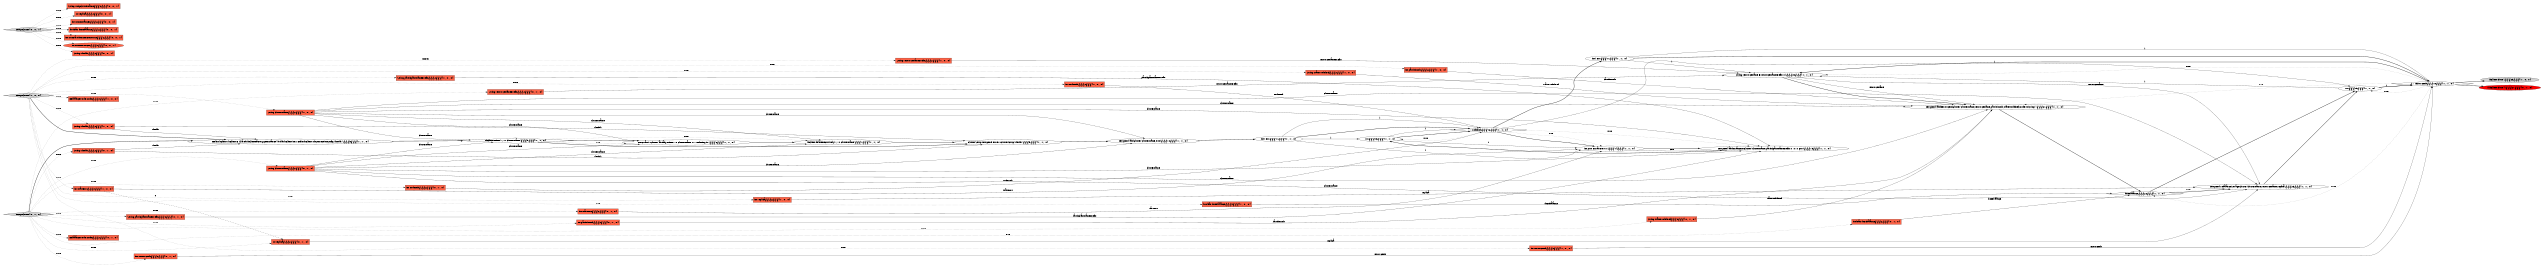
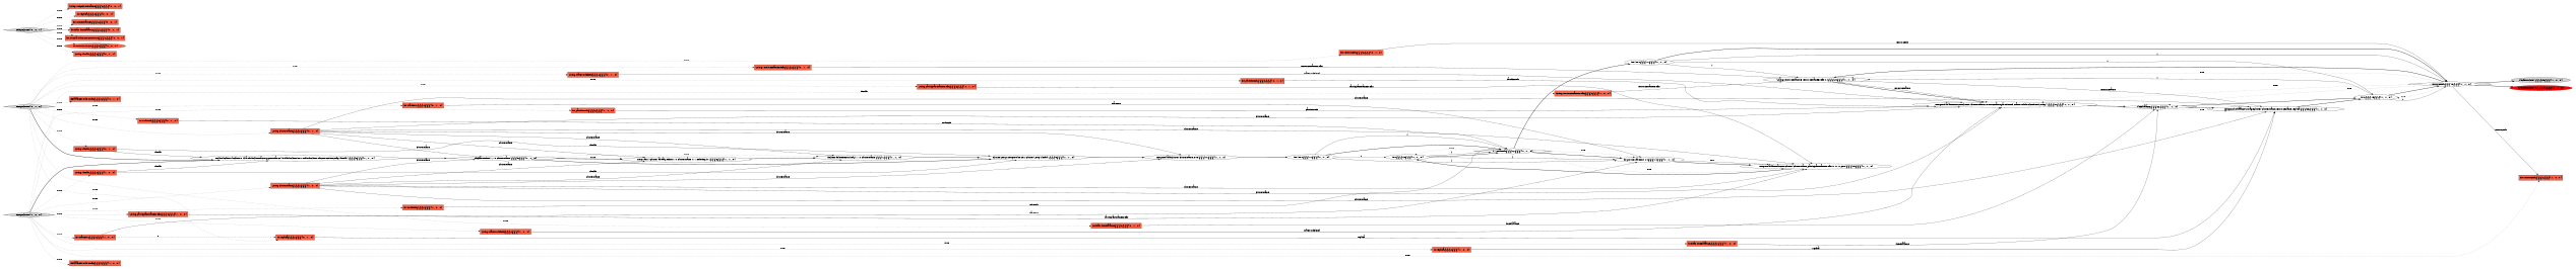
  digraph {
    rankdir=LR
    node [fillcolor=tomato shape=box style=filled]
    edge [style=solid]
    n1 [fillcolor=white label="int i = 0@@@17@@@['1', '1', '0']" shape=ellipse]
    n2 [fillcolor=white label="String resourceName = resourceNamePrefix + i@@@20@@@['1', '1', '0']" shape=ellipse]
    n3 [fillcolor=white label="i < resourceNb@@@18@@@['1', '1', '0']" shape=diamond]
    n4 [fillcolor=white label="i++@@@19@@@['1', '1', '0']" shape=ellipse]
    n5 [fillcolor=white label="setupTool.addResourceToCluster(clusterName,resourceName,partitionNb,stateModelDef,mode.toString())@@@21@@@['1', '1', '0']" shape=ellipse]
    n6 [fillcolor=white label="setupTool.rebalanceStorageCluster(clusterName,resourceName,replica)@@@23@@@['1', '1', '0']" shape=ellipse]
    n7 [fillcolor=lightgray label="zkClient.close()@@@25@@@['1', '0', '0']" shape=ellipse]
    n8 [fillcolor=red label="{zkClient.close()}@@@27@@@['0', '1', '0']" shape=ellipse]
    n9 [fillcolor=white label="doRebalance@@@22@@@['1', '1', '0']" shape=diamond]
    n10 [fillcolor=white label="zkClient.deleteRecursively(\"/\" + clusterName)@@@7@@@['1', '1', '0']" shape=ellipse]
    n11 [fillcolor=white label="ClusterSetup setupTool = new ClusterSetup(zkAddr)@@@9@@@['1', '1', '0']" shape=ellipse]
    n12 [fillcolor=white label="setupTool.addCluster(clusterName,true)@@@10@@@['1', '1', '0']" shape=ellipse]
    n13 [label="String zkAddr@@@2@@@['0', '1', '0']"]
    n14 [fillcolor=white label="HelixZkClient zkClient = SharedZkClientFactory.getInstance().buildZkClient(new HelixZkClient.ZkConnectionConfig(zkAddr))@@@3@@@['1', '1', '0']" shape=ellipse]
    n15 [fillcolor=white label="zkClient.exists(\"/\" + clusterName)@@@5@@@['1', '1', '0']" shape=diamond]
    n16 [label="String participantNamePrefix@@@2@@@['1', '0', '0']"]
    n17 [fillcolor=white label="setupTool.addInstanceToCluster(clusterName,participantNamePrefix + \"_\" + port)@@@15@@@['1', '1', '0']" shape=ellipse]
    n18 [fillcolor=white label="i++@@@13@@@['1', '1', '0']" shape=ellipse]
    n19 [label="RebalanceMode mode@@@2@@@['1', '0', '0']"]
    n20 [label="String clusterName@@@2@@@['0', '1', '0']"]
    n21 [fillcolor=white label="LOG.warn(\"Cluster already exists:\" + clusterName + \". Deleting it\")@@@6@@@['1', '1', '0']" shape=ellipse]
    n22 [fillcolor=white label="int i = 0@@@11@@@['1', '1', '0']" shape=ellipse]
    n23 [fillcolor=lightgray label="setupCluster['0', '0', '1']" shape=diamond]
    n24 [label="String uniqClusterName@@@2@@@['0', '0', '1']"]
    n25 [label="int replica@@@2@@@['0', '0', '1']"]
    n26 [label="int numInstances@@@2@@@['0', '0', '1']"]
    n27 [label="boolean doRebalance@@@2@@@['0', '0', '1']"]
    n28 [label="int numPartitionsPerResource@@@2@@@['0', '0', '1']"]
    n29 [label="int numResources@@@2@@@['0', '0', '1']" shape=ellipse]
    n30 [label="String zkAddr@@@2@@@['0', '0', '1']"]
    n31 [fillcolor=white label="i < nodesNb@@@12@@@['1', '1', '0']" shape=diamond]
    n32 [fillcolor=white label="int port = startPort + i@@@14@@@['1', '1', '0']" shape=ellipse]
    n33 [label="String clusterName@@@2@@@['1', '0', '0']"]
    n34 [label="String stateModelDef@@@2@@@['0', '1', '0']"]
    n35 [label="String resourceNamePrefix@@@2@@@['1', '0', '0']"]
    n36 [label="String resourceNamePrefix@@@2@@@['0', '1', '0']"]
    n37 [label="String participantNamePrefix@@@2@@@['0', '1', '0']"]
    n38 [label="boolean doRebalance@@@2@@@['0', '1', '0']"]
    n39 [label="int nodesNb@@@2@@@['1', '0', '0']"]
    n40 [label="int startPort@@@2@@@['0', '1', '0']"]
    n41 [label="int replica@@@2@@@['0', '1', '0']"]
    n42 [label="boolean doRebalance@@@2@@@['1', '0', '0']"]
    n43 [label="String stateModelDef@@@2@@@['1', '0', '0']"]
    n44 [label="int partitionNb@@@2@@@['0', '1', '0']"]
    n45 [label="int resourceNb@@@2@@@['0', '1', '0']"]
    n46 [label="int partitionNb@@@2@@@['1', '0', '0']"]
    n47 [label="int startPort@@@2@@@['1', '0', '0']"]
    n48 [fillcolor=lightgray label="setupCluster['0', '1', '0']" shape=diamond]
    n49 [label="int nodesNb@@@2@@@['0', '1', '0']"]
    n50 [label="RebalanceMode mode@@@2@@@['0', '1', '0']"]
    n51 [fillcolor=lightgray label="setupCluster['1', '0', '0']" shape=diamond]
    n52 [label="int resourceNb@@@2@@@['1', '0', '0']"]
    n53 [label="String zkAddr@@@2@@@['1', '0', '0']"]
    n54 [label="int replica@@@2@@@['1', '0', '0']"]
    n1 -> n2 [label=i]
    n1 -> n3 [style=bold]
    n1 -> n3 [label=i]
-   n31 -> n4 [label=i]
+   n1 -> n4 [label=i]
    n2 -> n5 [label=resourceName]
    n2 -> n5 [style=bold]
    n2 -> n6 [label=resourceName]
    n3 -> n2 [style=bold]
    n3 -> n2 [label=true style=dotted]
    n3 -> n4 [label=true style=dotted]
    n3 -> n5 [label=true style=dotted]
    n3 -> n7 [style=bold]
    n3 -> n8 [style=bold]
    n3 -> n9 [label=true style=dotted]
    n4 -> n2 [label=i]
    n4 -> n3 [style=bold]
    n4 -> n3 [label=i]
    n5 -> n9 [style=bold]
    n6 -> n4 [style=bold]
    n9 -> n4 [style=bold]
    n9 -> n6 [style=bold]
    n9 -> n6 [label=true style=dotted]
    n10 -> n11 [style=bold]
    n11 -> n12 [style=bold]
    n12 -> n22 [style=bold]
    n13 -> n11 [label=zkAddr]
    n13 -> n14 [label=zkAddr]
    n14 -> n15 [style=bold]
    n15 -> n10 [label=true style=dotted]
    n15 -> n11 [style=bold]
    n15 -> n21 [style=bold]
    n15 -> n21 [label=true style=dotted]
    n16 -> n17 [label=participantNamePrefix]
    n17 -> n18 [style=bold]
    n18 -> n31 [label=i]
    n18 -> n31 [style=bold]
    n18 -> n32 [label=i]
    n20 -> n5 [label=clusterName]
    n20 -> n6 [label=clusterName]
    n20 -> n10 [label=clusterName]
    n20 -> n12 [label=clusterName]
    n20 -> n15 [label=clusterName]
    n20 -> n17 [label=clusterName]
    n20 -> n21 [label=clusterName]
    n21 -> n10 [style=bold]
    n22 -> n18 [label=i]
    n22 -> n31 [label=i]
    n22 -> n31 [style=bold]
    n22 -> n32 [label=i]
    n23 -> n24 [label=true style=dotted]
    n23 -> n25 [label=true style=dotted]
    n23 -> n26 [label=true style=dotted]
    n23 -> n27 [label=true]
    n23 -> n28 [label=true style=dotted]
    n23 -> n29 [label=true style=dotted]
    n23 -> n30 [label=true style=dotted]
    n31 -> n1 [style=bold]
    n31 -> n17 [label=true style=dotted]
    n31 -> n18 [label=true style=dotted]
    n31 -> n32 [label=true style=dotted]
    n31 -> n32 [style=bold]
    n32 -> n17 [label=port]
    n32 -> n17 [style=bold]
    n33 -> n5 [label=clusterName]
    n33 -> n6 [label=clusterName]
    n33 -> n10 [label=clusterName]
    n33 -> n12 [label=clusterName]
    n33 -> n15 [label=clusterName]
    n33 -> n17 [label=clusterName]
    n33 -> n21 [label=clusterName]
    n34 -> n5 [label=stateModelDef]
    n35 -> n2 [label=resourceNamePrefix]
    n36 -> n2 [label=resourceNamePrefix]
    n37 -> n17 [label=participantNamePrefix]
    n38 -> n9 [label=doRebalance]
    n39 -> n31 [label=nodesNb]
    n40 -> n32 [label=startPort]
    n41 -> n6 [label=replica]
    n42 -> n9 [label=doRebalance]
    n43 -> n5 [label=stateModelDef]
    n44 -> n5 [label=partitionNb]
    n45 -> n3 [label=resourceNb]
    n46 -> n5 [label=partitionNb]
    n47 -> n32 [label=startPort]
    n47 -> n41 [label=0 style=dashed]
    n48 -> n13 [label=true style=dotted]
    n48 -> n14 [style=bold]
    n48 -> n20 [label=true style=dotted]
    n48 -> n34 [label=true style=dotted]
    n48 -> n36 [label=true style=dotted]
    n48 -> n37 [label=true style=dotted]
    n48 -> n38 [label=true style=dotted]
    n48 -> n40 [label=true style=dotted]
    n48 -> n41 [label=true style=dotted]
    n48 -> n44 [label=true style=dotted]
    n48 -> n45 [label=true style=dotted]
    n48 -> n49 [label=true style=dotted]
    n48 -> n50 [label=true style=dotted]
    n49 -> n31 [label=nodesNb]
    n51 -> n14 [style=bold]
    n51 -> n16 [label=true style=dotted]
    n51 -> n19 [label=true style=dotted]
    n51 -> n33 [label=true style=dotted]
    n51 -> n35 [label=zkAddr style=dotted]
    n51 -> n39 [label=true style=dotted]
    n51 -> n42 [label=true style=dotted]
    n51 -> n43 [label=true style=dotted]
    n51 -> n46 [label=true style=dotted]
    n51 -> n47 [label=true style=dotted]
    n51 -> n52 [label=true style=dotted]
    n51 -> n53 [label=true style=dotted]
    n51 -> n54 [label=true style=dotted]
-   n52 -> n3 [label=resourceNb]
+   n3 -> n52 [label=resourceNb]
    n53 -> n11 [label=zkAddr]
    n53 -> n14 [label=zkAddr]
    n54 -> n6 [label=replica]
  }
